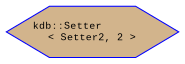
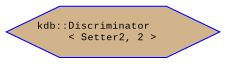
  digraph {
    rankdir=TB
    fontname="Liberation Mono"
-   n1 [color=blue fillcolor=tan fontname="Liberation Mono" fontsize=10 height=0.2 label="kdb::Setter\l\< Setter2, 2 \>" shape=hexagon style=filled width=0.4]
+   n1 [color=blue fillcolor=tan fontname="Liberation Mono" fontsize=10 height=0.2 label="kdb::Discriminator\l\< Setter2, 2 \>" shape=hexagon style=filled width=0.4]
  }
